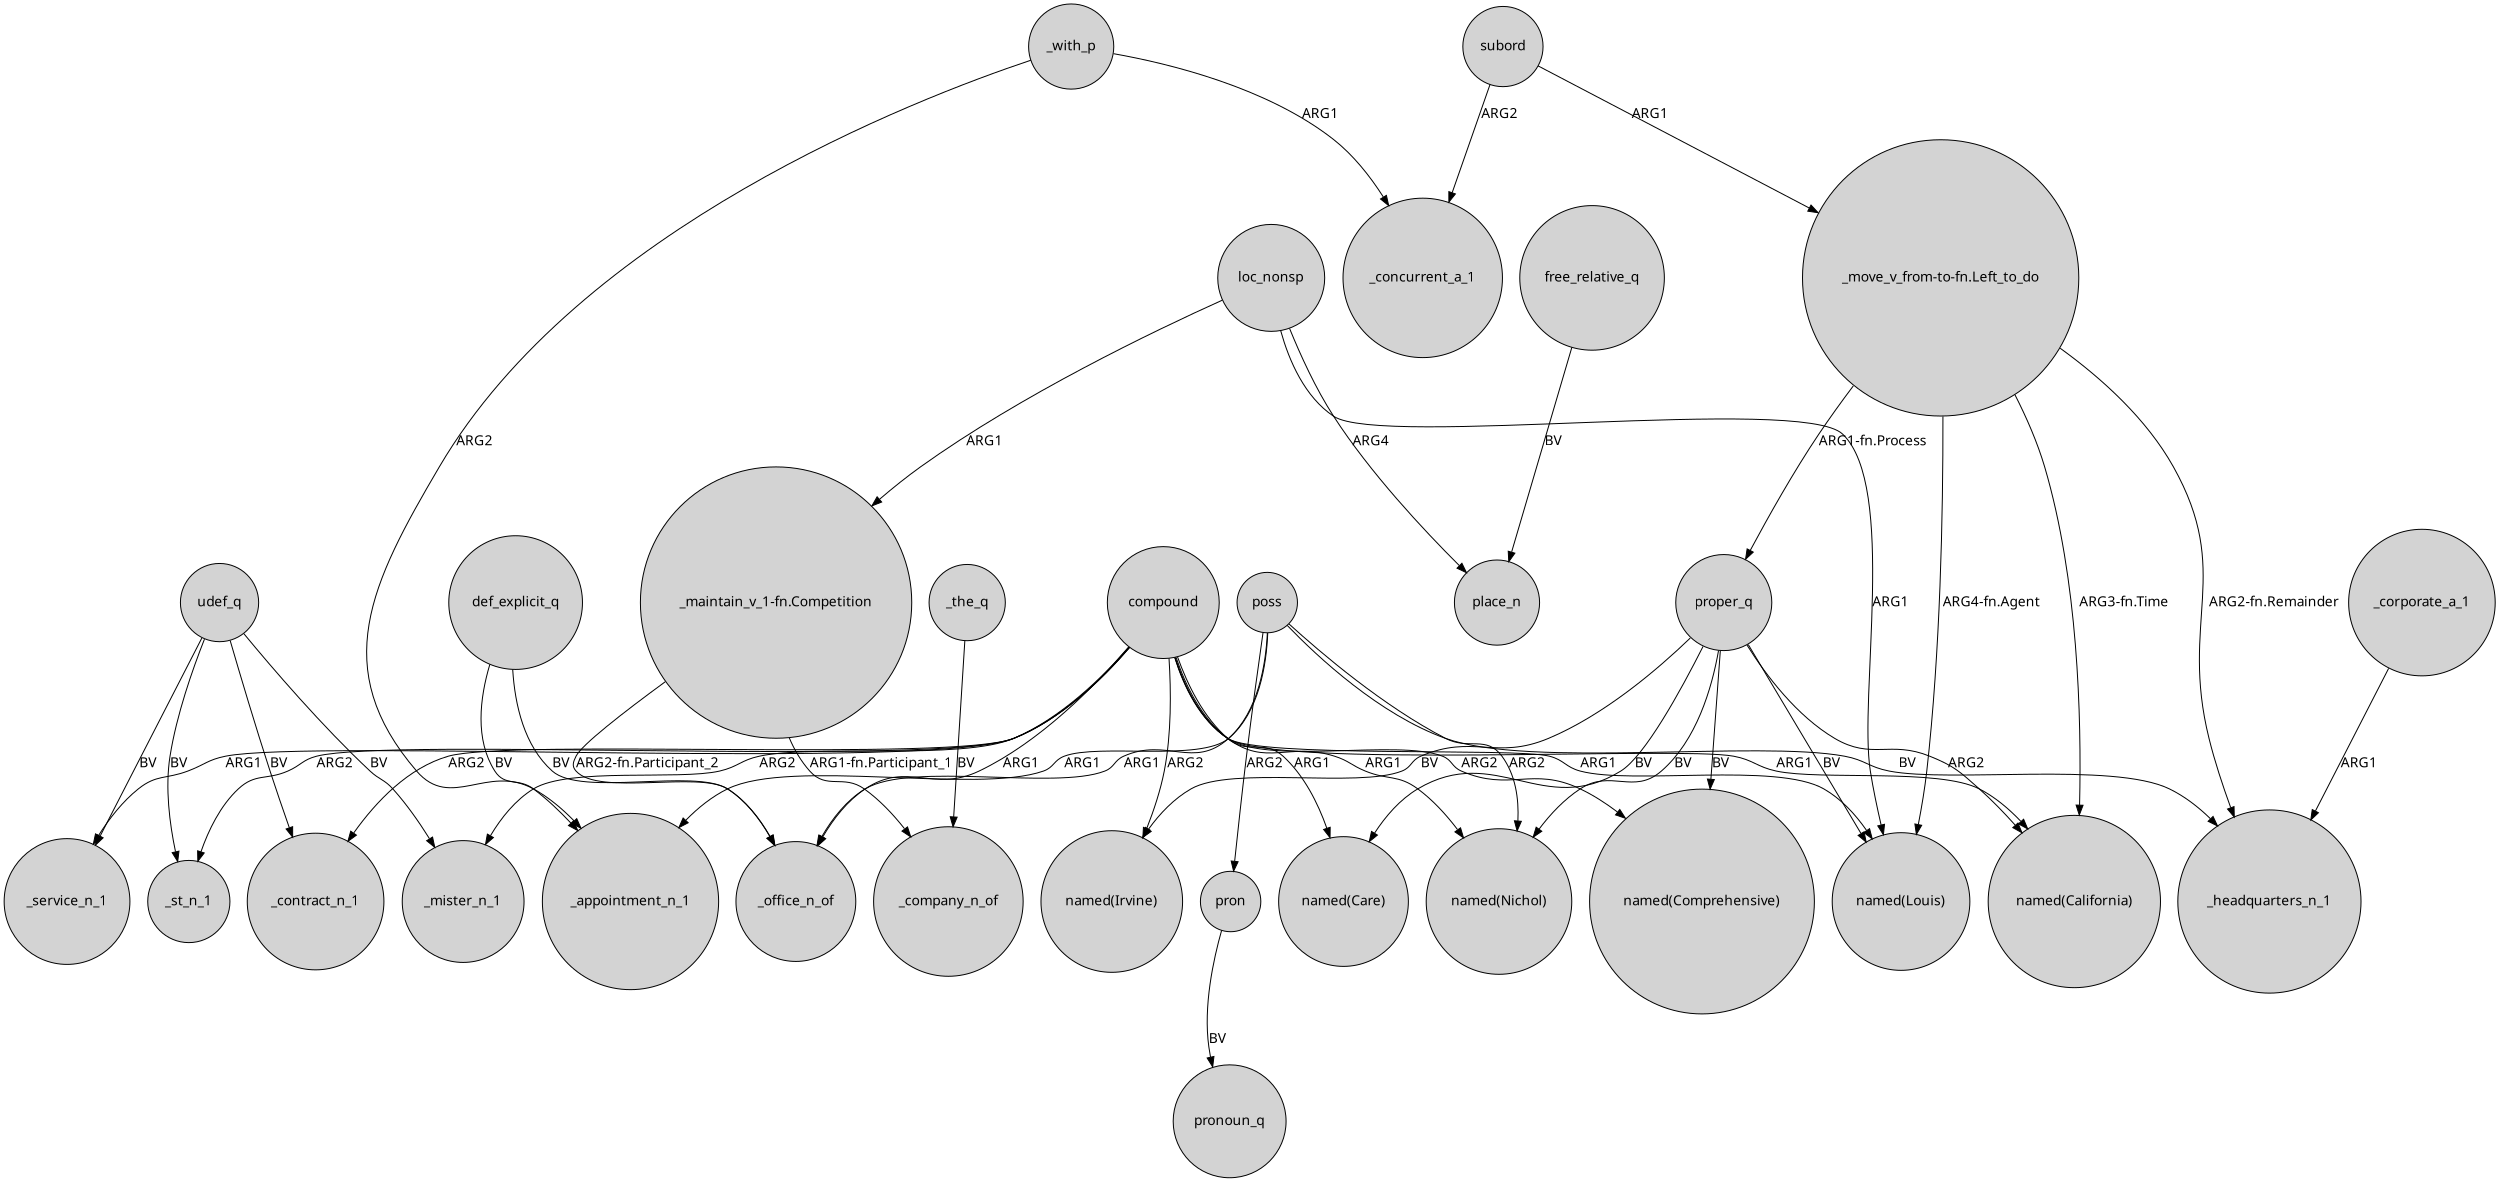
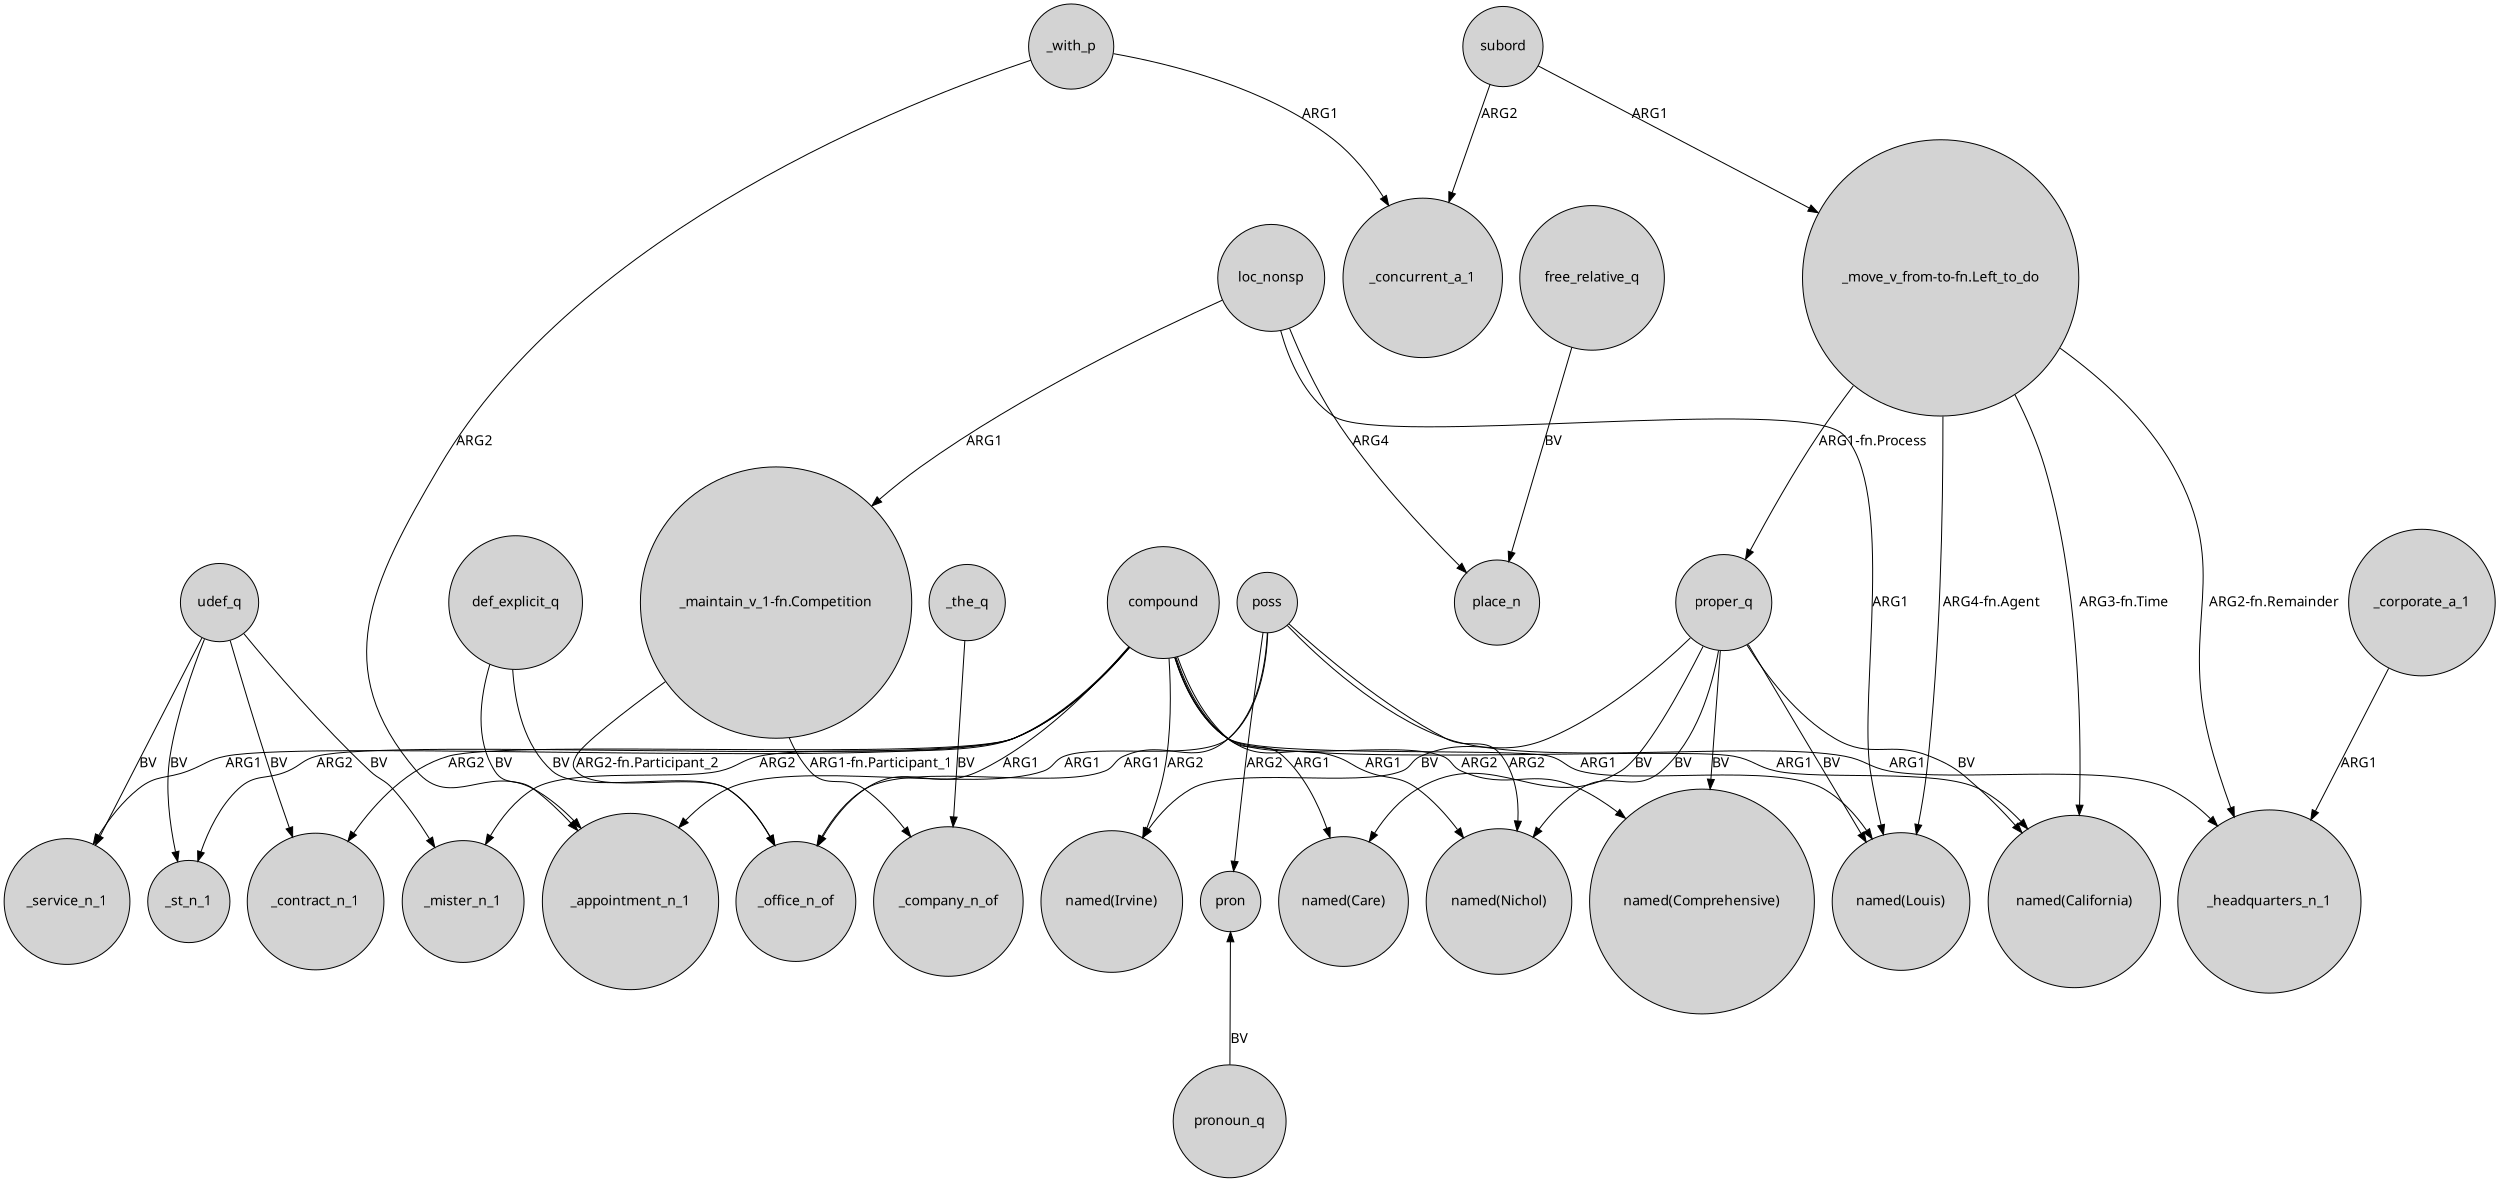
  digraph {
    fontname="Noto Sans"
    node [fontname="Noto Sans" shape=circle style=filled]
    edge [fontname="Noto Sans"]
    udef_q
    _st_n_1
    _service_n_1
    _mister_n_1
    _contract_n_1
    def_explicit_q
    _office_n_of
    _appointment_n_1
    loc_nonsp
    "_maintain_v_1-fn.Competition"
    "named(Louis)"
    place_n
    _company_n_of
    compound
    "named(Nichol)"
    "named(Comprehensive)"
    "named(Irvine)"
    "named(Care)"
    "named(California)"
    poss
    _headquarters_n_1
    pron
    proper_q
    _with_p
    _concurrent_a_1
    "_move_v_from-to-fn.Left_to_do"
    free_relative_q
    _corporate_a_1
    subord
    pronoun_q
    _the_q
    udef_q -> _st_n_1 [label=BV]
    udef_q -> _service_n_1 [label=BV]
    udef_q -> _mister_n_1 [label=BV]
    udef_q -> _contract_n_1 [label=BV]
    def_explicit_q -> _office_n_of [label=BV]
    def_explicit_q -> _appointment_n_1 [label=BV]
    loc_nonsp -> "_maintain_v_1-fn.Competition" [label=ARG1]
    loc_nonsp -> "named(Louis)" [label=ARG1]
    loc_nonsp -> place_n [label=ARG4]
    "_maintain_v_1-fn.Competition" -> _office_n_of [label="ARG2-fn.Participant_2"]
    "_maintain_v_1-fn.Competition" -> _company_n_of [label="ARG1-fn.Participant_1"]
    compound -> _st_n_1 [label=ARG2]
    compound -> _service_n_1 [label=ARG1]
    compound -> _mister_n_1 [label=ARG2]
    compound -> _contract_n_1 [label=ARG2]
    compound -> _office_n_of [label=ARG1]
    compound -> "named(Louis)" [label=ARG1]
    compound -> "named(Nichol)" [label=ARG1]
    compound -> "named(Comprehensive)" [label=ARG2]
    compound -> "named(Irvine)" [label=ARG2]
    compound -> "named(Care)" [label=ARG1]
    compound -> "named(California)" [label=ARG1]
    poss -> _office_n_of [label=ARG1]
    poss -> _appointment_n_1 [label=ARG1]
    poss -> "named(Nichol)" [label=ARG2]
-   poss -> _headquarters_n_1 [label=BV]
+   poss -> _headquarters_n_1 [label=ARG1]
    poss -> pron [label=ARG2]
    proper_q -> "named(Louis)" [label=BV]
    proper_q -> "named(Nichol)" [label=BV]
    proper_q -> "named(Comprehensive)" [label=BV]
    proper_q -> "named(Irvine)" [label=BV]
    proper_q -> "named(Care)" [label=BV]
-   proper_q -> "named(California)" [label=ARG2]
+   proper_q -> "named(California)" [label=BV]
    _with_p -> _appointment_n_1 [label=ARG2]
    _with_p -> _concurrent_a_1 [label=ARG1]
    "_move_v_from-to-fn.Left_to_do" -> "named(Louis)" [label="ARG4-fn.Agent"]
    "_move_v_from-to-fn.Left_to_do" -> "named(California)" [label="ARG3-fn.Time"]
    "_move_v_from-to-fn.Left_to_do" -> _headquarters_n_1 [label="ARG2-fn.Remainder"]
    "_move_v_from-to-fn.Left_to_do" -> proper_q [label="ARG1-fn.Process"]
    free_relative_q -> place_n [label=BV]
    _corporate_a_1 -> _headquarters_n_1 [label=ARG1]
    subord -> _concurrent_a_1 [label=ARG2]
    subord -> "_move_v_from-to-fn.Left_to_do" [label=ARG1]
-   pron -> pronoun_q [label=BV]
+   pronoun_q -> pron [label=BV]
    _the_q -> _company_n_of [label=BV]
  }
